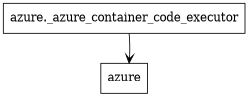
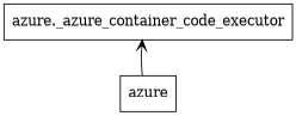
  digraph {
    rankdir=BT
    node [color=black shape=box style=solid]
    n1 [label=azure]
    n2 [label="azure._azure_container_code_executor"]
-   n2 -> n1 [arrowhead=open arrowtail=none]
+   n1 -> n2 [arrowhead=open arrowtail=none]
  }
